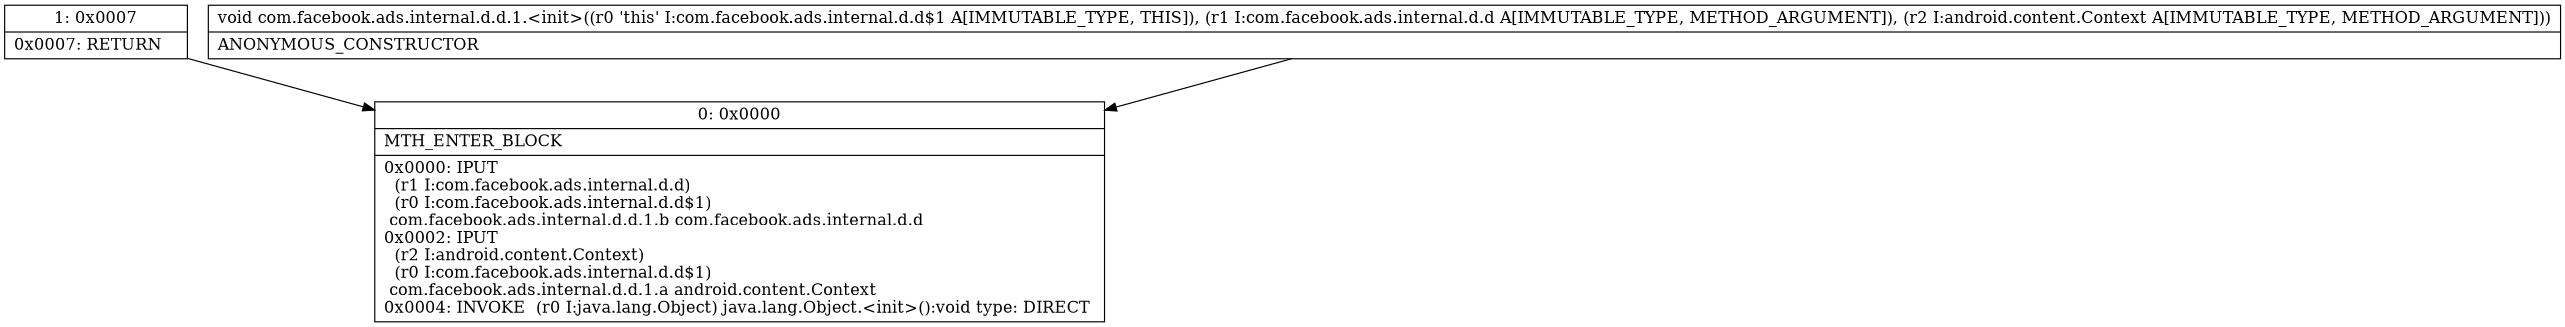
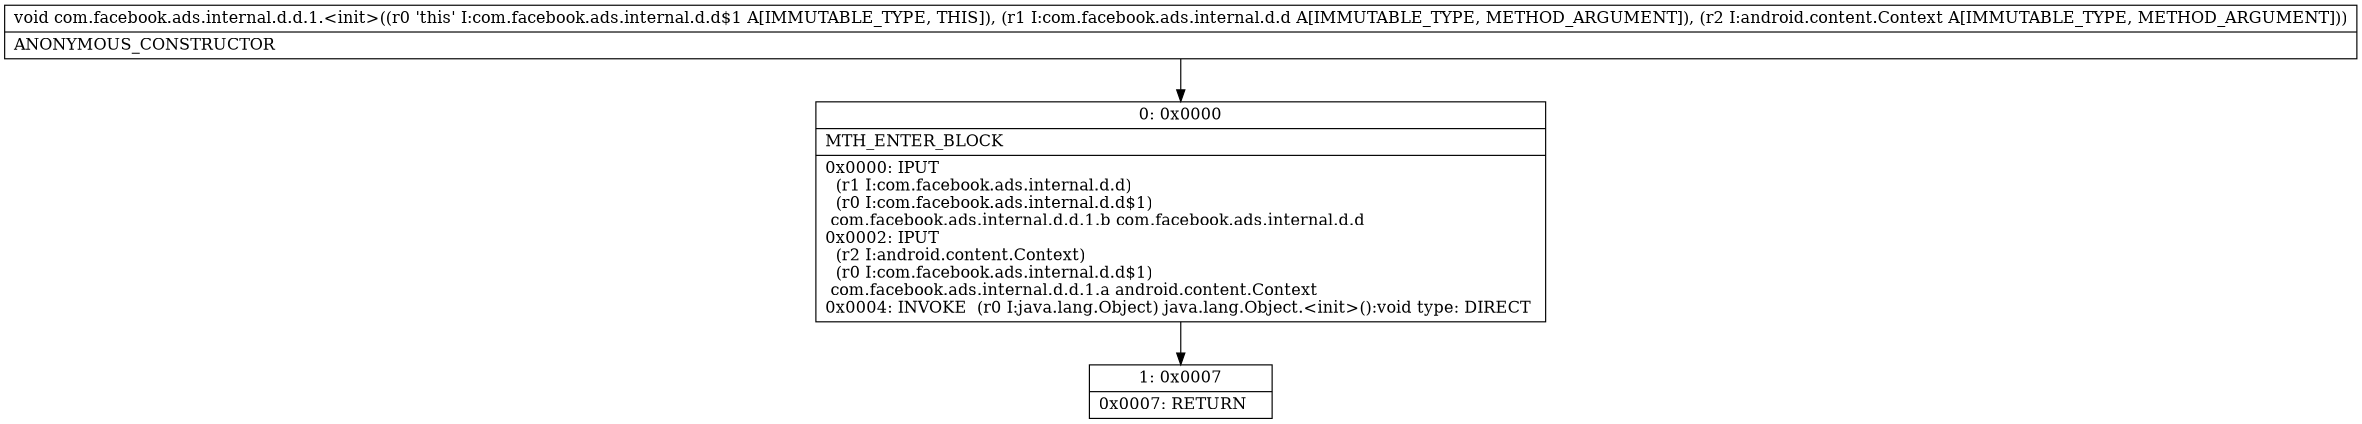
  digraph {
    node [shape=record]
    n1 [label="{0\:\ 0x0000|MTH_ENTER_BLOCK\l|0x0000: IPUT  \l  (r1 I:com.facebook.ads.internal.d.d)\l  (r0 I:com.facebook.ads.internal.d.d$1)\l com.facebook.ads.internal.d.d.1.b com.facebook.ads.internal.d.d \l0x0002: IPUT  \l  (r2 I:android.content.Context)\l  (r0 I:com.facebook.ads.internal.d.d$1)\l com.facebook.ads.internal.d.d.1.a android.content.Context \l0x0004: INVOKE  (r0 I:java.lang.Object) java.lang.Object.\<init\>():void type: DIRECT \l}"]
    n2 [label="{1\:\ 0x0007|0x0007: RETURN   \l}"]
    n3 [label="{void com.facebook.ads.internal.d.d.1.\<init\>((r0 'this' I:com.facebook.ads.internal.d.d$1 A[IMMUTABLE_TYPE, THIS]), (r1 I:com.facebook.ads.internal.d.d A[IMMUTABLE_TYPE, METHOD_ARGUMENT]), (r2 I:android.content.Context A[IMMUTABLE_TYPE, METHOD_ARGUMENT]))  | ANONYMOUS_CONSTRUCTOR\l}"]
-   n2 -> n1
+   n1 -> n2
    n3 -> n1
  }
